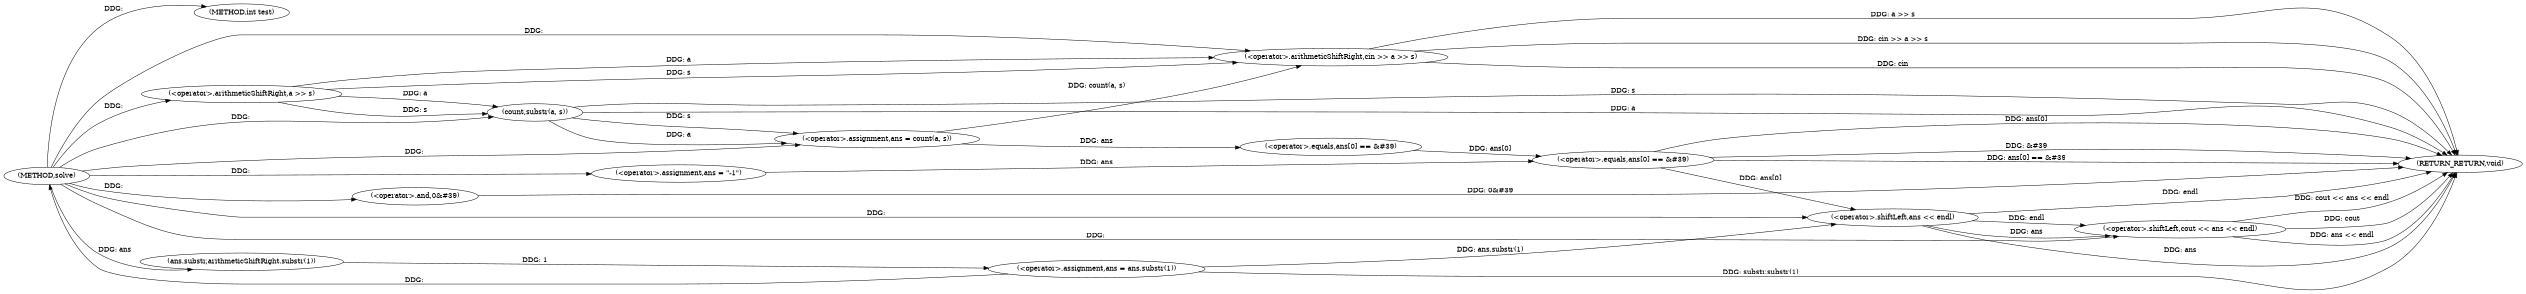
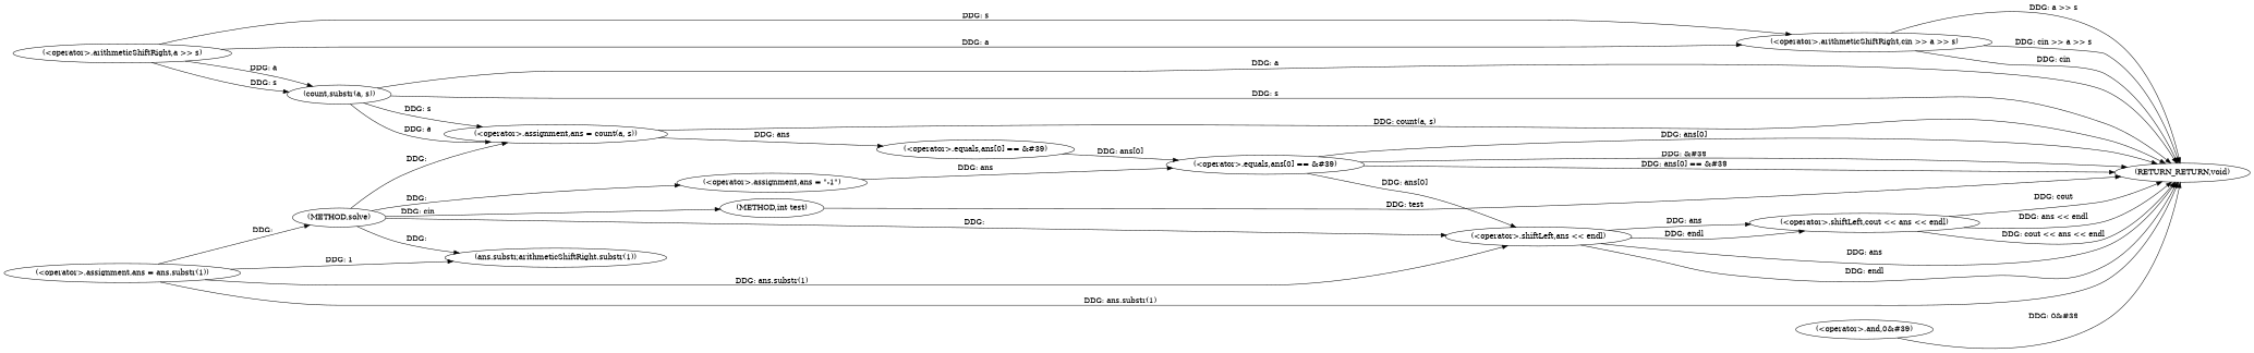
  digraph {
    rankdir=LR
    n1 [label="(METHOD,solve)"]
    n2 [label="(METHOD,int test)"]
    n3 [label="(<operator>.arithmeticShiftRight,cin >> a >> s)"]
    n4 [label="(<operator>.assignment,ans = count(a, s))"]
    n5 [label="(<operator>.assignment,ans = \"-1\")"]
    n6 [label="(<operator>.and,0&#39)"]
    n7 [label="(<operator>.shiftLeft,cout << ans << endl)"]
    n8 [label="(<operator>.arithmeticShiftRight,a >> s)"]
    n9 [label="(count,substr(a, s))"]
    n10 [label="(<operator>.shiftLeft,ans << endl)"]
    n11 [label="(ans.substr,arithmeticShiftRight.substr(1))"]
    n12 [label="(RETURN_RETURN,void)"]
    n13 [label="(<operator>.equals,ans[0] == &#39)"]
    n14 [label="(<operator>.equals,ans[0] == &#39)"]
    n15 [label="(<operator>.assignment,ans = ans.substr(1))"]
-   n1 -> n2 [label="DDG: "]
-   n1 -> n3 [label="DDG: "]
+   n1 -> n2 [label="DDG: cin"]
    n1 -> n4 [label="DDG: "]
    n1 -> n5 [label="DDG: "]
-   n1 -> n6 [label="DDG: "]
-   n1 -> n7 [label="DDG: "]
-   n1 -> n8 [label="DDG: "]
-   n1 -> n9 [label="DDG: "]
    n1 -> n10 [label="DDG: "]
-   n1 -> n11 [label="DDG: ans"]
+   n1 -> n11 [label="DDG: "]
+   n2 -> n12 [label="DDG: test"]
    n3 -> n12 [label="DDG: a >> s"]
    n3 -> n12 [label="DDG: cin >> a >> s"]
    n3 -> n12 [label="DDG: cin"]
-   n4 -> n3 [label="DDG: count(a, s)"]
+   n4 -> n12 [label="DDG: count(a, s)"]
    n4 -> n13 [label="DDG: ans"]
    n5 -> n14 [label="DDG: ans"]
    n6 -> n12 [label="DDG: 0&#39"]
    n7 -> n12 [label="DDG: ans << endl"]
    n7 -> n12 [label="DDG: cout << ans << endl"]
    n7 -> n12 [label="DDG: cout"]
    n8 -> n3 [label="DDG: s"]
    n8 -> n3 [label="DDG: a"]
    n8 -> n9 [label="DDG: a"]
    n8 -> n9 [label="DDG: s"]
    n9 -> n4 [label="DDG: a"]
    n9 -> n4 [label="DDG: s"]
    n9 -> n12 [label="DDG: a"]
    n9 -> n12 [label="DDG: s"]
    n10 -> n7 [label="DDG: ans"]
    n10 -> n7 [label="DDG: endl"]
    n10 -> n12 [label="DDG: ans"]
    n10 -> n12 [label="DDG: endl"]
-   n11 -> n15 [label="DDG: 1"]
+   n15 -> n11 [label="DDG: 1"]
    n13 -> n14 [label="DDG: ans[0]"]
    n14 -> n10 [label="DDG: ans[0]"]
    n14 -> n12 [label="DDG: ans[0]"]
    n14 -> n12 [label="DDG: &#39"]
    n14 -> n12 [label="DDG: ans[0] == &#39"]
    n15 -> n1 [label="DDG: "]
    n15 -> n10 [label="DDG: ans.substr(1)"]
-   n15 -> n12 [label="DDG: substr.substr(1)"]
+   n15 -> n12 [label="DDG: ans.substr(1)"]
  }
